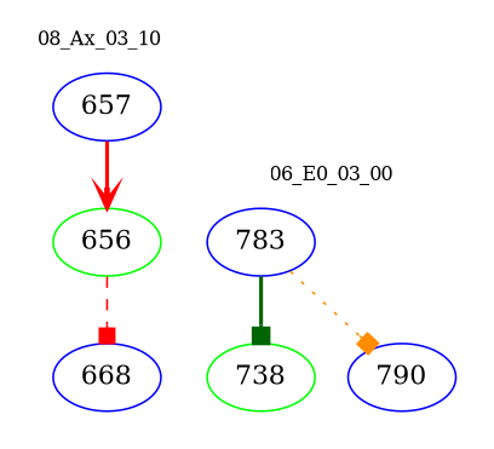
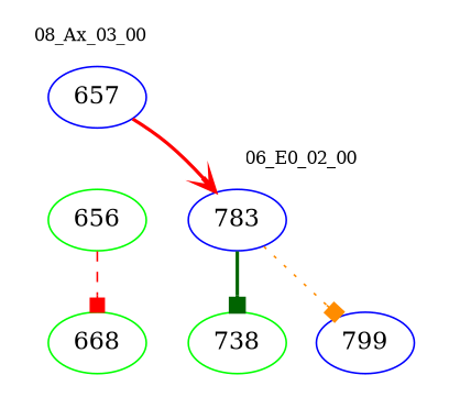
  digraph {
    node [color=blue]
    edge [arrowhead=box color=red style=bold]
    n1 [label=657]
    n2 [color=green label=656]
-   n3 [label=668]
+   n3 [color=green label=668]
    n4 [label=783]
    n5 [color=green label=738]
-   n6 [label=790]
+   n6 [label=799]
    subgraph cluster_1 {
      color=white
      fontsize=10
-     label="08_Ax_03_10"
+     label="08_Ax_03_00"
      n1
      n2
      n3
    }
    subgraph cluster_2 {
      color=white
      fontsize=10
-     label="06_E0_03_00"
+     label="06_E0_02_00"
      n4
      n5
      n6
    }
-   n1 -> n2 [arrowhead=vee]
+   n1 -> n4 [arrowhead=vee]
    n2 -> n3 [style=dashed]
    n4 -> n5 [color=darkgreen]
    n4 -> n6 [color=darkorange style=dotted]
  }
